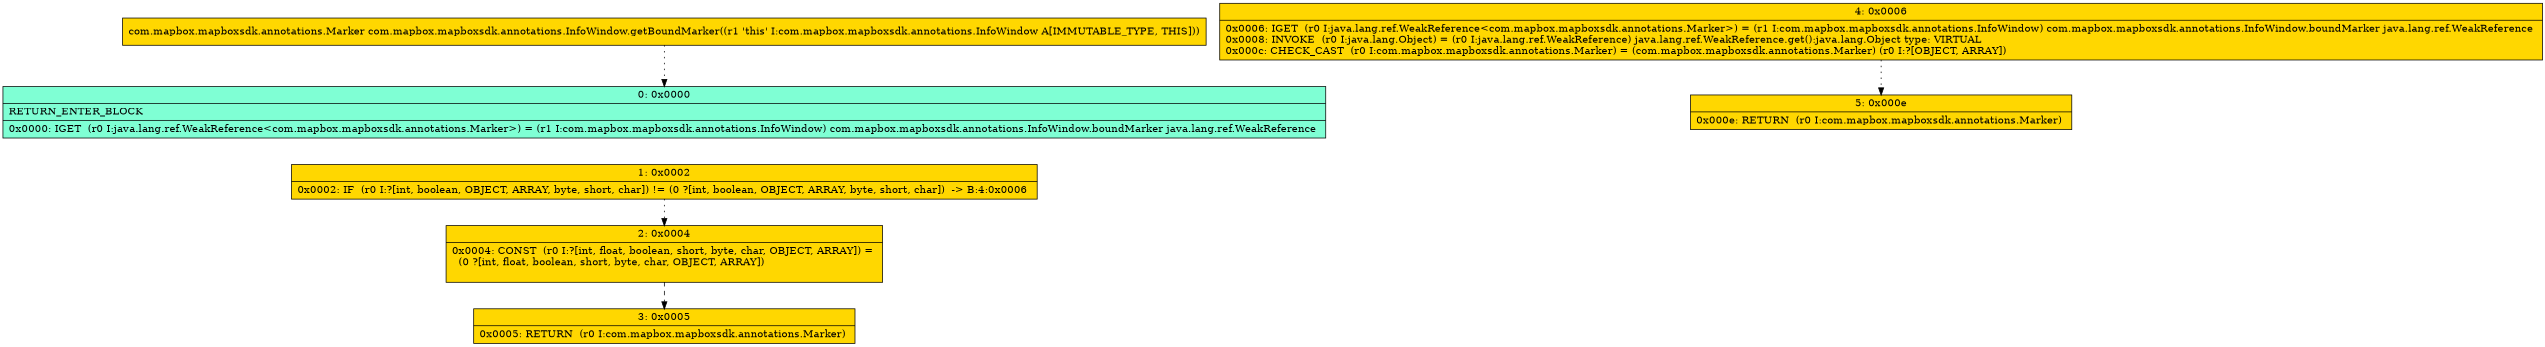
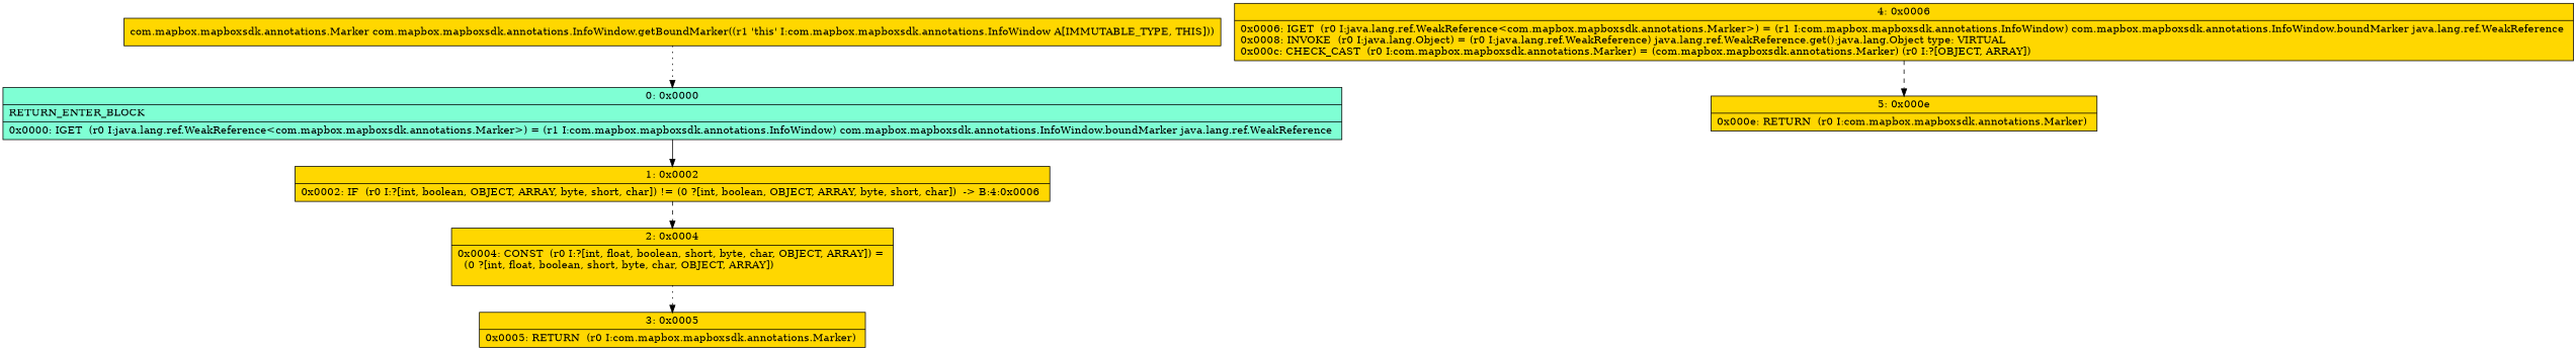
  digraph {
    node [fillcolor=gold shape=record style=filled]
    edge [style=dashed]
    n1 [fillcolor=aquamarine label="{0\:\ 0x0000|RETURN_ENTER_BLOCK\l|0x0000: IGET  (r0 I:java.lang.ref.WeakReference\<com.mapbox.mapboxsdk.annotations.Marker\>) = (r1 I:com.mapbox.mapboxsdk.annotations.InfoWindow) com.mapbox.mapboxsdk.annotations.InfoWindow.boundMarker java.lang.ref.WeakReference \l}"]
    n2 [label="{1\:\ 0x0002|0x0002: IF  (r0 I:?[int, boolean, OBJECT, ARRAY, byte, short, char]) != (0 ?[int, boolean, OBJECT, ARRAY, byte, short, char])  \-\> B:4:0x0006 \l}"]
    n3 [label="{2\:\ 0x0004|0x0004: CONST  (r0 I:?[int, float, boolean, short, byte, char, OBJECT, ARRAY]) = \l  (0 ?[int, float, boolean, short, byte, char, OBJECT, ARRAY])\l \l}"]
    n4 [label="{3\:\ 0x0005|0x0005: RETURN  (r0 I:com.mapbox.mapboxsdk.annotations.Marker) \l}"]
    n5 [label="{4\:\ 0x0006|0x0006: IGET  (r0 I:java.lang.ref.WeakReference\<com.mapbox.mapboxsdk.annotations.Marker\>) = (r1 I:com.mapbox.mapboxsdk.annotations.InfoWindow) com.mapbox.mapboxsdk.annotations.InfoWindow.boundMarker java.lang.ref.WeakReference \l0x0008: INVOKE  (r0 I:java.lang.Object) = (r0 I:java.lang.ref.WeakReference) java.lang.ref.WeakReference.get():java.lang.Object type: VIRTUAL \l0x000c: CHECK_CAST  (r0 I:com.mapbox.mapboxsdk.annotations.Marker) = (com.mapbox.mapboxsdk.annotations.Marker) (r0 I:?[OBJECT, ARRAY]) \l}"]
    n6 [label="{5\:\ 0x000e|0x000e: RETURN  (r0 I:com.mapbox.mapboxsdk.annotations.Marker) \l}"]
    n7 [label="{com.mapbox.mapboxsdk.annotations.Marker com.mapbox.mapboxsdk.annotations.InfoWindow.getBoundMarker((r1 'this' I:com.mapbox.mapboxsdk.annotations.InfoWindow A[IMMUTABLE_TYPE, THIS])) }"]
-   n2 -> n3 [style=dotted]
-   n3 -> n4
-   n5 -> n6 [style=dotted]
+   n1 -> n2 [style=solid]
+   n2 -> n3
+   n3 -> n4 [style=dotted]
+   n5 -> n6
    n7 -> n1 [style=dotted]
  }
